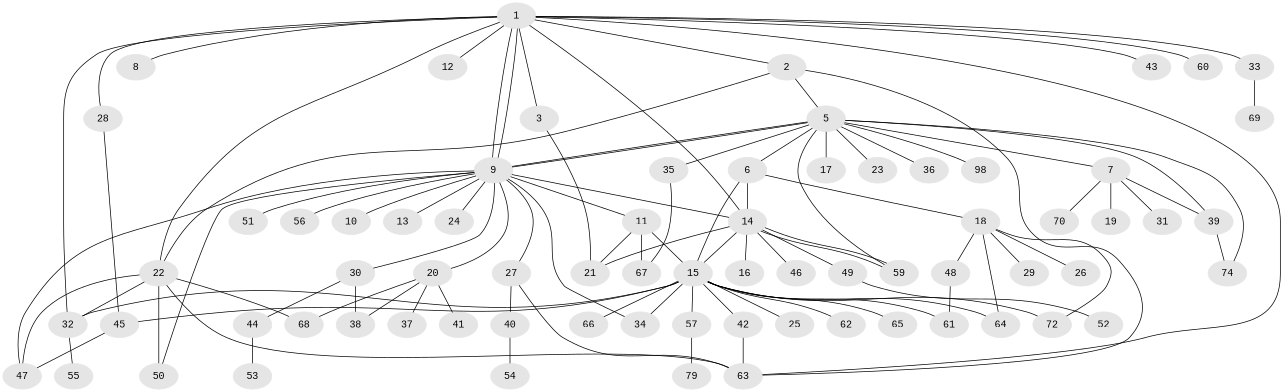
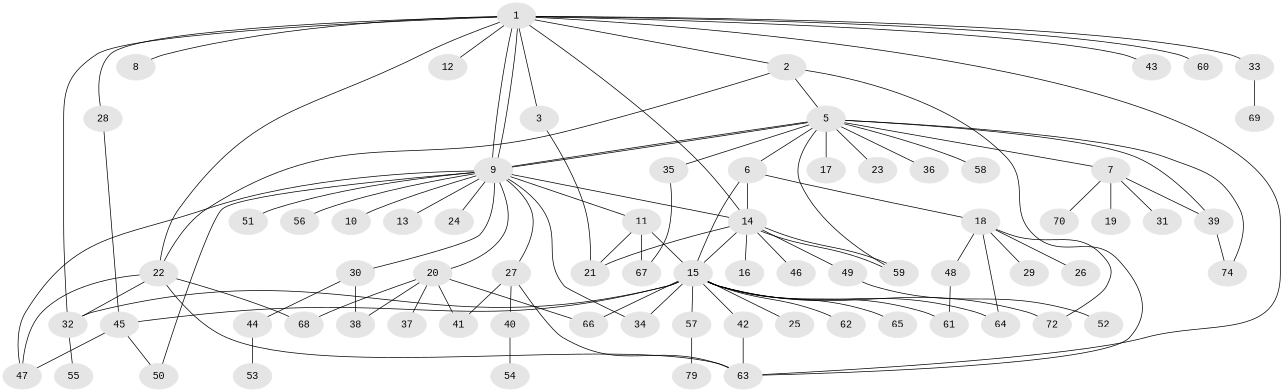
  graph {
    fontname="Liberation Mono"
    node [color=gray90 fontname="Liberation Mono" style=filled]
    edge [fontname="Liberation Mono"]
    1
    2
    3
    8
    9
    12
    14
    22
    28
    32
    33
    43
    60
    63
    5
    21
    56
    10
    11
    13
    20
    24
    27
    30
    34
    47
    51
    50
    59
    15
    16
    46
    49
    68
    45
    55
    69
    6
    7
    17
    23
    35
    36
    39
-   58 [label=98]
+   58
    74
    18
    19
    31
    70
    67
    25
    42
    57
    61
    62
    64
    65
    66
    72
    26
    29
    48
    37
    38
    41
    40
    44
    52
    n70 [label=79]
    54
    53
    1 -- 2
    1 -- 3
    1 -- 8
    1 -- 9
    1 -- 9
    1 -- 12
    1 -- 14
    1 -- 22
    1 -- 28
    1 -- 32
    1 -- 33
    1 -- 43
    1 -- 60
    1 -- 63
    2 -- 22
    2 -- 63
    2 -- 5
    3 -- 21
    9 -- 14
    9 -- 56
    9 -- 10
    9 -- 11
    9 -- 13
    9 -- 20
    9 -- 24
    9 -- 27
    9 -- 30
    9 -- 34
    9 -- 47
    9 -- 51
    9 -- 50
    14 -- 21
    14 -- 59
    14 -- 59
    14 -- 15
    14 -- 16
    14 -- 46
    14 -- 49
    22 -- 32
    22 -- 63
    22 -- 47
-   22 -- 50
+   45 -- 50
    22 -- 68
    28 -- 45
    32 -- 55
    33 -- 69
    5 -- 9
    5 -- 9
    5 -- 59
    5 -- 6
    5 -- 7
    5 -- 17
    5 -- 23
    5 -- 35
    5 -- 36
    5 -- 39
    5 -- 58
    5 -- 74
    11 -- 21
    11 -- 15
    11 -- 67
    20 -- 68
+   20 -- 66
    20 -- 37
    20 -- 38
    20 -- 41
    27 -- 63
+   27 -- 41
    27 -- 40
    30 -- 38
    30 -- 44
    15 -- 32
    15 -- 34
    15 -- 45
    15 -- 25
    15 -- 42
    15 -- 57
    15 -- 61
    15 -- 62
    15 -- 64
    15 -- 65
    15 -- 66
    15 -- 72
    49 -- 52
    45 -- 47
    6 -- 14
    6 -- 15
    6 -- 18
    7 -- 39
    7 -- 19
    7 -- 31
    7 -- 70
    35 -- 67
    39 -- 74
    18 -- 64
    18 -- 72
    18 -- 26
    18 -- 29
    18 -- 48
    42 -- 63
    57 -- n70
    48 -- 61
    40 -- 54
    44 -- 53
  }
